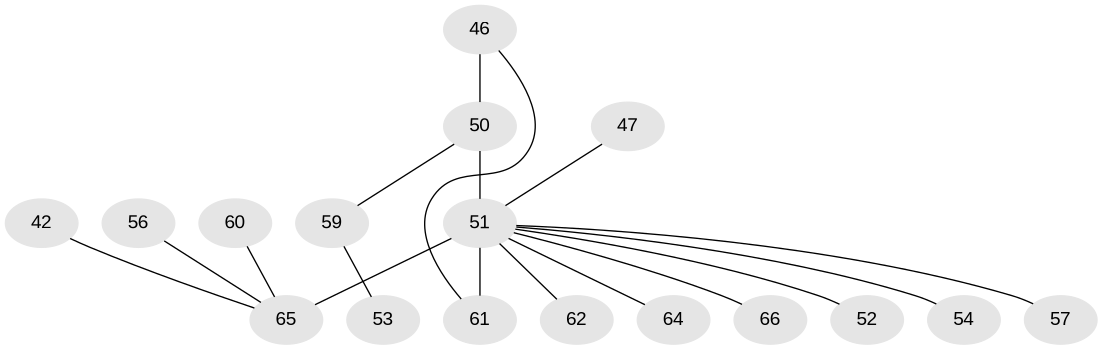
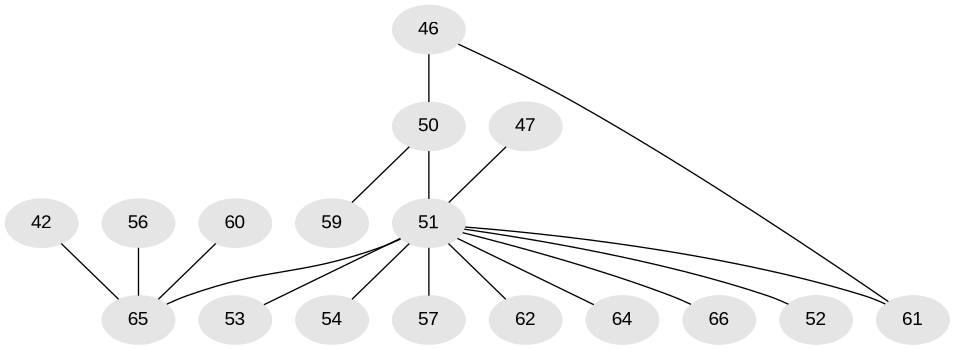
  graph {
    fontname="Liberation Sans"
    node [color=gray90 fontname="Liberation Sans" style=filled]
    edge [fontname="Liberation Sans"]
    65 [super="+48+58+25+27"]
    42
    46 [super="+45"]
    50 [super="+38"]
    61 [super="+40+49"]
    51 [super="+43+36+41+9+13+29+34+44"]
    59
    52
    53
    54
    57
    62 [super="+10"]
    64
    66 [super="+26+6"]
    47
    56
    60
    42 -- 65
    46 -- 50 [weight=2]
    46 -- 61
    50 -- 51 [weight=7]
    50 -- 59
    51 -- 65 [weight=13]
    51 -- 61 [weight=8]
    51 -- 52
-   59 -- 53
+   51 -- 53
    51 -- 54 [weight=2]
    51 -- 57
    51 -- 62
    51 -- 64
    51 -- 66 [weight=4]
    47 -- 51
    56 -- 65
    60 -- 65
  }
